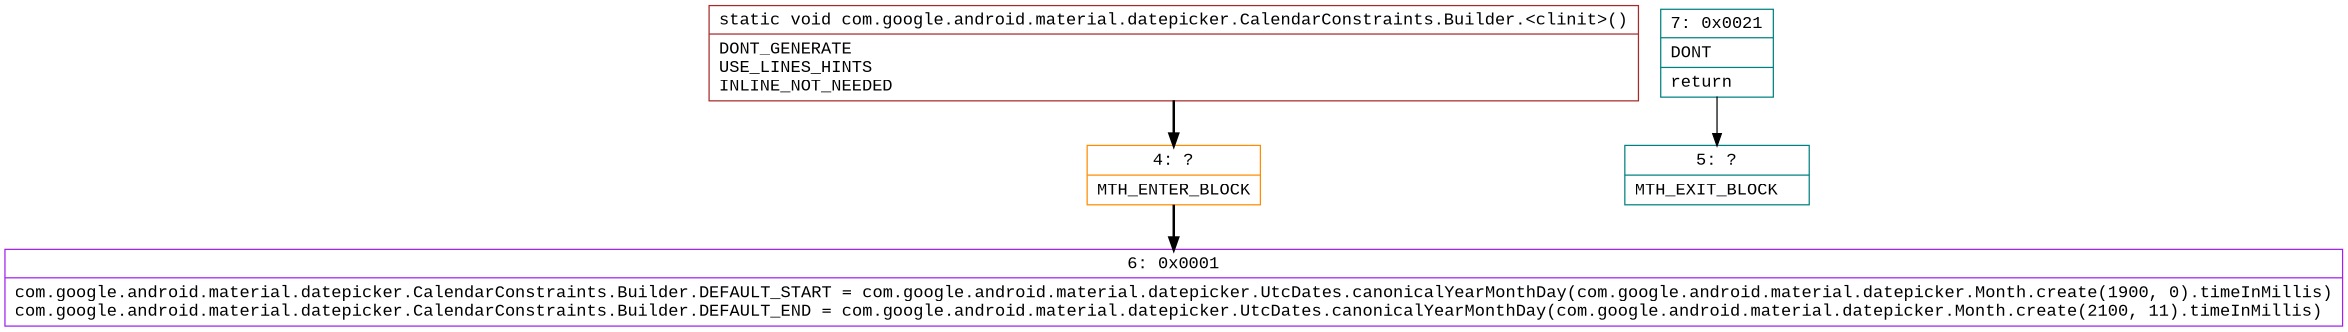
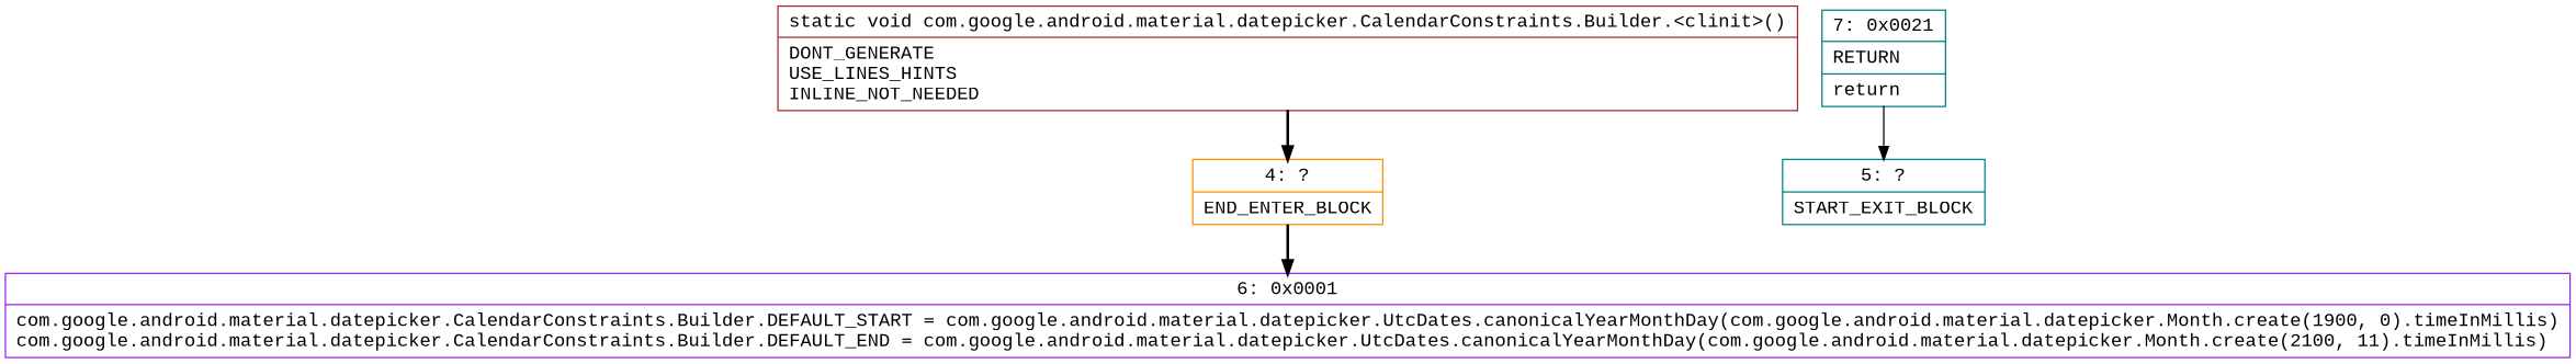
  digraph {
    fontname="Liberation Mono"
    node [color=teal fontname="Liberation Mono" shape=record]
    edge [fontname="Liberation Mono" style=bold]
-   n1 [color=darkorange label="{4\:\ ?|MTH_ENTER_BLOCK\l}"]
+   n1 [color=darkorange label="{4\:\ ?|END_ENTER_BLOCK\l}"]
    n2 [color=purple label="{6\:\ 0x0001|com.google.android.material.datepicker.CalendarConstraints.Builder.DEFAULT_START = com.google.android.material.datepicker.UtcDates.canonicalYearMonthDay(com.google.android.material.datepicker.Month.create(1900, 0).timeInMillis)\lcom.google.android.material.datepicker.CalendarConstraints.Builder.DEFAULT_END = com.google.android.material.datepicker.UtcDates.canonicalYearMonthDay(com.google.android.material.datepicker.Month.create(2100, 11).timeInMillis)\l}"]
-   n3 [label="{7\:\ 0x0021|DONT\l|return\l}"]
-   n4 [label="{5\:\ ?|MTH_EXIT_BLOCK\l}"]
+   n3 [label="{7\:\ 0x0021|RETURN\l|return\l}"]
+   n4 [label="{5\:\ ?|START_EXIT_BLOCK\l}"]
    n5 [color=brown label="{static void com.google.android.material.datepicker.CalendarConstraints.Builder.\<clinit\>()  | DONT_GENERATE\lUSE_LINES_HINTS\lINLINE_NOT_NEEDED\l}"]
    n1 -> n2
    n3 -> n4 [style=solid]
    n5 -> n1
  }
